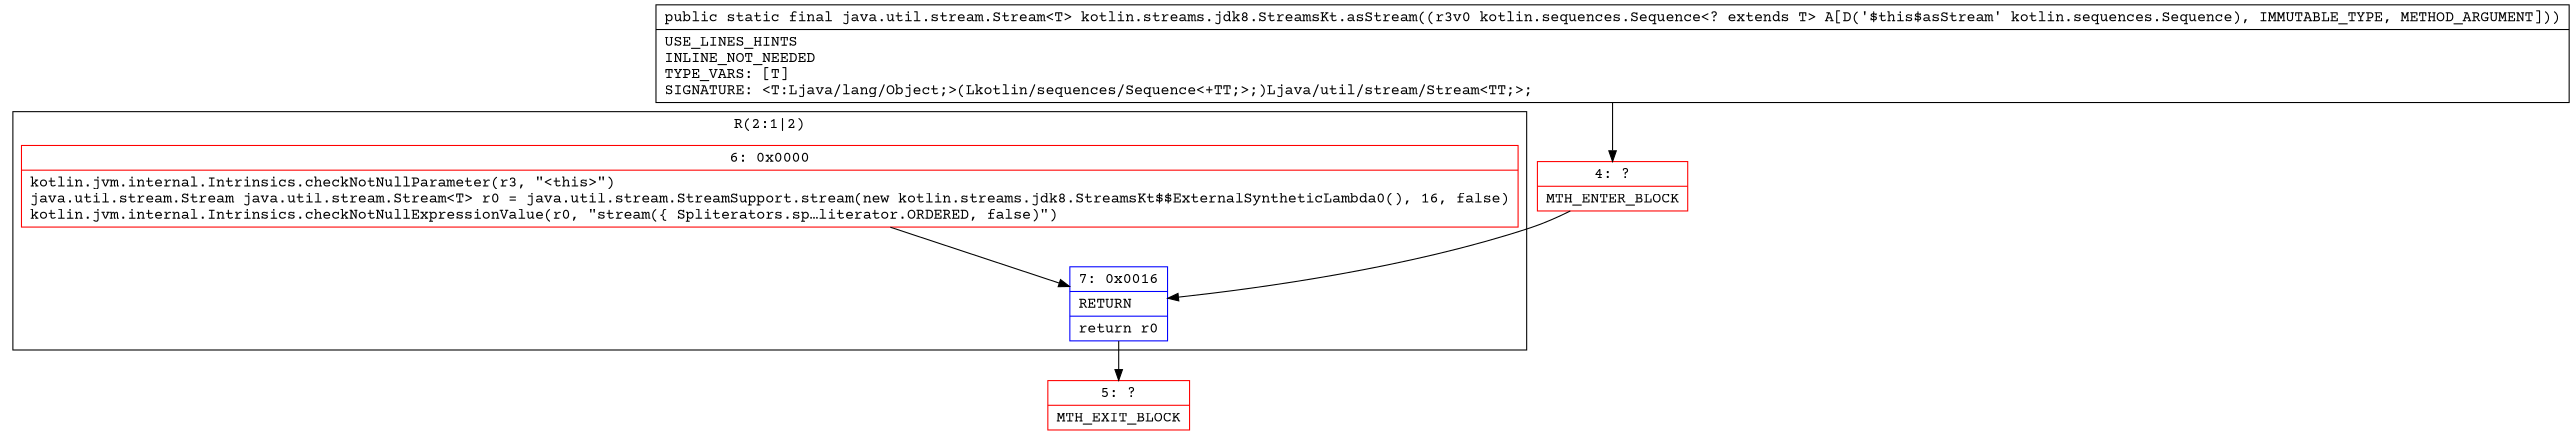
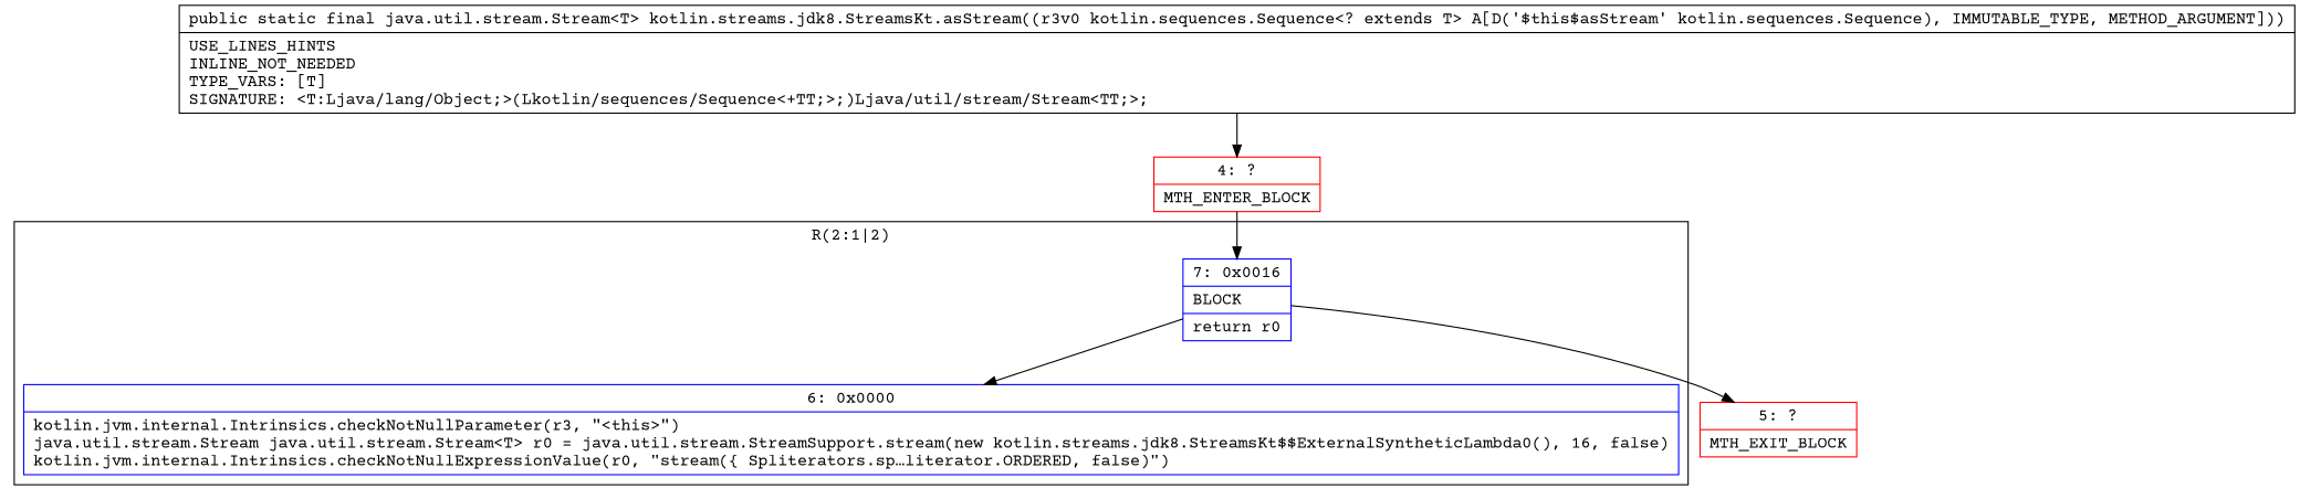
  digraph {
    fontname="Courier Prime"
    node [color=blue fontname="Courier Prime" shape=record]
    edge [fontname="Courier Prime"]
-   n1 [color=red label="{6\:\ 0x0000|kotlin.jvm.internal.Intrinsics.checkNotNullParameter(r3, \"\<this\>\")\ljava.util.stream.Stream java.util.stream.Stream\<T\> r0 = java.util.stream.StreamSupport.stream(new kotlin.streams.jdk8.StreamsKt$$ExternalSyntheticLambda0(), 16, false)\lkotlin.jvm.internal.Intrinsics.checkNotNullExpressionValue(r0, \"stream(\{ Spliterators.sp…literator.ORDERED, false)\")\l}"]
-   n2 [label="{7\:\ 0x0016|RETURN\l|return r0\l}"]
+   n1 [label="{6\:\ 0x0000|kotlin.jvm.internal.Intrinsics.checkNotNullParameter(r3, \"\<this\>\")\ljava.util.stream.Stream java.util.stream.Stream\<T\> r0 = java.util.stream.StreamSupport.stream(new kotlin.streams.jdk8.StreamsKt$$ExternalSyntheticLambda0(), 16, false)\lkotlin.jvm.internal.Intrinsics.checkNotNullExpressionValue(r0, \"stream(\{ Spliterators.sp…literator.ORDERED, false)\")\l}"]
+   n2 [label="{7\:\ 0x0016|BLOCK\l|return r0\l}"]
    n3 [color=red label="{5\:\ ?|MTH_EXIT_BLOCK\l}"]
    n4 [color=red label="{4\:\ ?|MTH_ENTER_BLOCK\l}"]
    n5 [label="{public static final java.util.stream.Stream\<T\> kotlin.streams.jdk8.StreamsKt.asStream((r3v0 kotlin.sequences.Sequence\<? extends T\> A[D('$this$asStream' kotlin.sequences.Sequence), IMMUTABLE_TYPE, METHOD_ARGUMENT]))  | USE_LINES_HINTS\lINLINE_NOT_NEEDED\lTYPE_VARS: [T]\lSIGNATURE: \<T:Ljava\/lang\/Object;\>(Lkotlin\/sequences\/Sequence\<+TT;\>;)Ljava\/util\/stream\/Stream\<TT;\>;\l}" color=""]
    subgraph cluster_1 {
      label="R(2:1|2)"
      n1
      n2
    }
-   n1 -> n2
+   n2 -> n1
    n2 -> n3
    n4 -> n2
    n5 -> n4
  }
